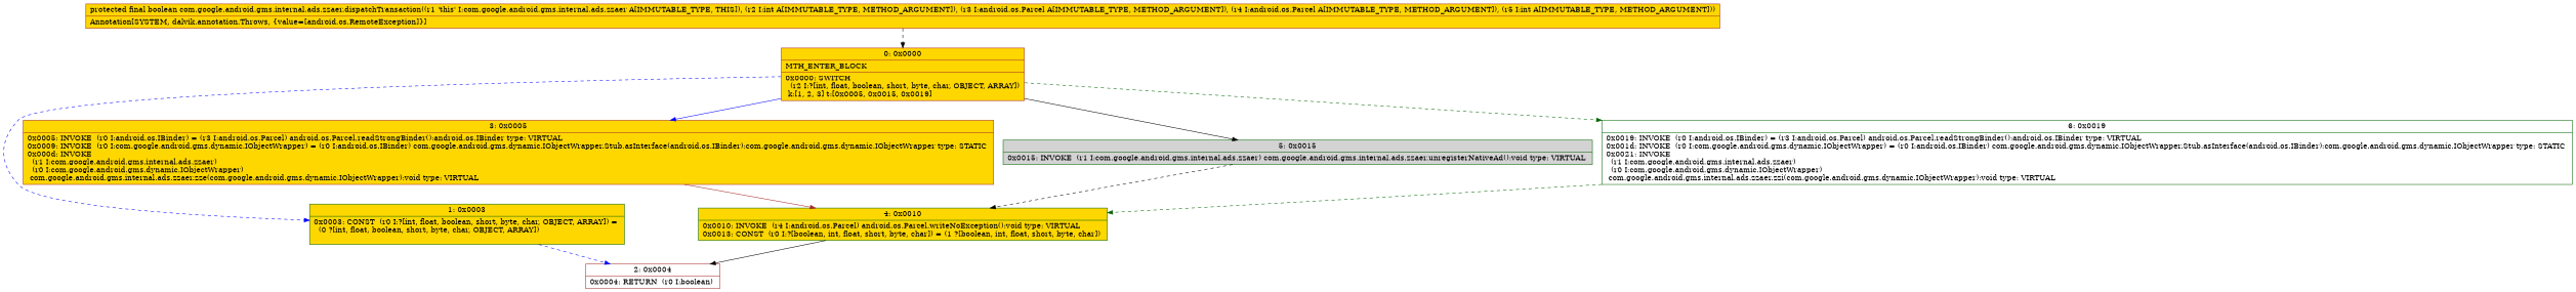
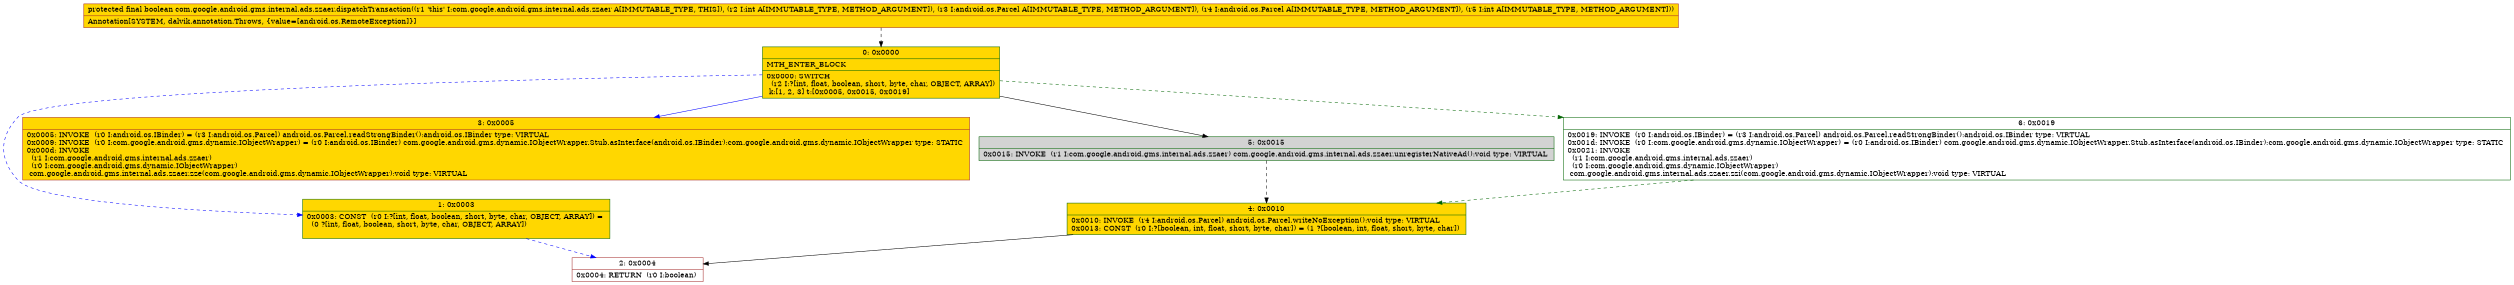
  digraph {
    node [color=brown fillcolor=gold shape=record style=filled]
    edge [color=black style=dashed]
-   n1 [label="{0\:\ 0x0000|MTH_ENTER_BLOCK\l|0x0000: SWITCH  \l  (r2 I:?[int, float, boolean, short, byte, char, OBJECT, ARRAY])\l k:[1, 2, 3] t:[0x0005, 0x0015, 0x0019] \l}"]
+   n1 [color=darkgreen label="{0\:\ 0x0000|MTH_ENTER_BLOCK\l|0x0000: SWITCH  \l  (r2 I:?[int, float, boolean, short, byte, char, OBJECT, ARRAY])\l k:[1, 2, 3] t:[0x0005, 0x0015, 0x0019] \l}"]
    n2 [color=darkgreen label="{1\:\ 0x0003|0x0003: CONST  (r0 I:?[int, float, boolean, short, byte, char, OBJECT, ARRAY]) = \l  (0 ?[int, float, boolean, short, byte, char, OBJECT, ARRAY])\l \l}"]
    n3 [label="{3\:\ 0x0005|0x0005: INVOKE  (r0 I:android.os.IBinder) = (r3 I:android.os.Parcel) android.os.Parcel.readStrongBinder():android.os.IBinder type: VIRTUAL \l0x0009: INVOKE  (r0 I:com.google.android.gms.dynamic.IObjectWrapper) = (r0 I:android.os.IBinder) com.google.android.gms.dynamic.IObjectWrapper.Stub.asInterface(android.os.IBinder):com.google.android.gms.dynamic.IObjectWrapper type: STATIC \l0x000d: INVOKE  \l  (r1 I:com.google.android.gms.internal.ads.zzaer)\l  (r0 I:com.google.android.gms.dynamic.IObjectWrapper)\l com.google.android.gms.internal.ads.zzaer.zze(com.google.android.gms.dynamic.IObjectWrapper):void type: VIRTUAL \l}"]
    n4 [color=darkgreen fillcolor=lightgrey label="{5\:\ 0x0015|0x0015: INVOKE  (r1 I:com.google.android.gms.internal.ads.zzaer) com.google.android.gms.internal.ads.zzaer.unregisterNativeAd():void type: VIRTUAL \l}"]
    n5 [color=darkgreen fillcolor=white label="{6\:\ 0x0019|0x0019: INVOKE  (r0 I:android.os.IBinder) = (r3 I:android.os.Parcel) android.os.Parcel.readStrongBinder():android.os.IBinder type: VIRTUAL \l0x001d: INVOKE  (r0 I:com.google.android.gms.dynamic.IObjectWrapper) = (r0 I:android.os.IBinder) com.google.android.gms.dynamic.IObjectWrapper.Stub.asInterface(android.os.IBinder):com.google.android.gms.dynamic.IObjectWrapper type: STATIC \l0x0021: INVOKE  \l  (r1 I:com.google.android.gms.internal.ads.zzaer)\l  (r0 I:com.google.android.gms.dynamic.IObjectWrapper)\l com.google.android.gms.internal.ads.zzaer.zzi(com.google.android.gms.dynamic.IObjectWrapper):void type: VIRTUAL \l}"]
    n6 [fillcolor=white label="{2\:\ 0x0004|0x0004: RETURN  (r0 I:boolean) \l}"]
    n7 [color=darkgreen label="{4\:\ 0x0010|0x0010: INVOKE  (r4 I:android.os.Parcel) android.os.Parcel.writeNoException():void type: VIRTUAL \l0x0013: CONST  (r0 I:?[boolean, int, float, short, byte, char]) = (1 ?[boolean, int, float, short, byte, char]) \l}"]
    n8 [label="{protected final boolean com.google.android.gms.internal.ads.zzaer.dispatchTransaction((r1 'this' I:com.google.android.gms.internal.ads.zzaer A[IMMUTABLE_TYPE, THIS]), (r2 I:int A[IMMUTABLE_TYPE, METHOD_ARGUMENT]), (r3 I:android.os.Parcel A[IMMUTABLE_TYPE, METHOD_ARGUMENT]), (r4 I:android.os.Parcel A[IMMUTABLE_TYPE, METHOD_ARGUMENT]), (r5 I:int A[IMMUTABLE_TYPE, METHOD_ARGUMENT]))  | Annotation[SYSTEM, dalvik.annotation.Throws, \{value=[android.os.RemoteException]\}]\l}"]
    n1 -> n2 [color=blue]
    n1 -> n3 [color=blue style=solid]
    n1 -> n4 [style=solid]
    n1 -> n5 [color=darkgreen]
    n2 -> n6 [color=blue]
-   n3 -> n7 [color=brown style=solid]
    n4 -> n7
    n5 -> n7 [color=darkgreen]
    n7 -> n6 [style=solid]
    n8 -> n1
  }
